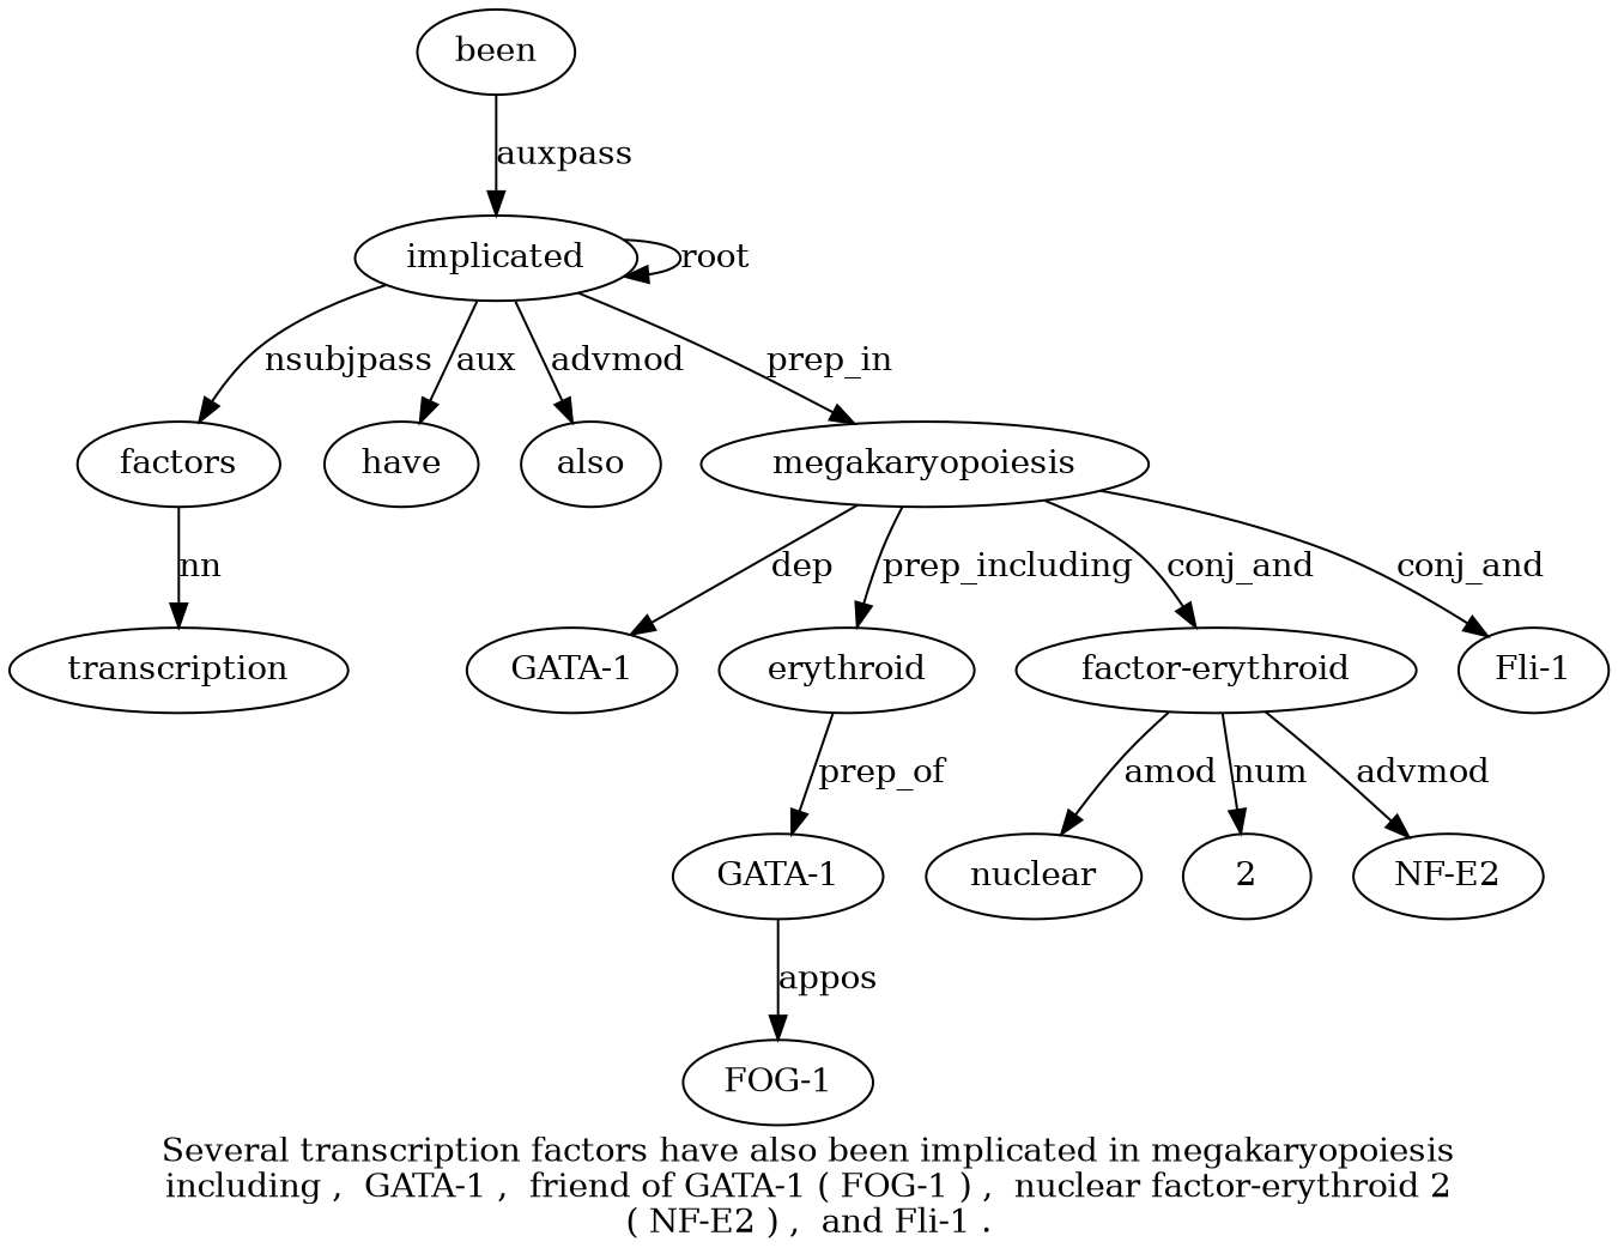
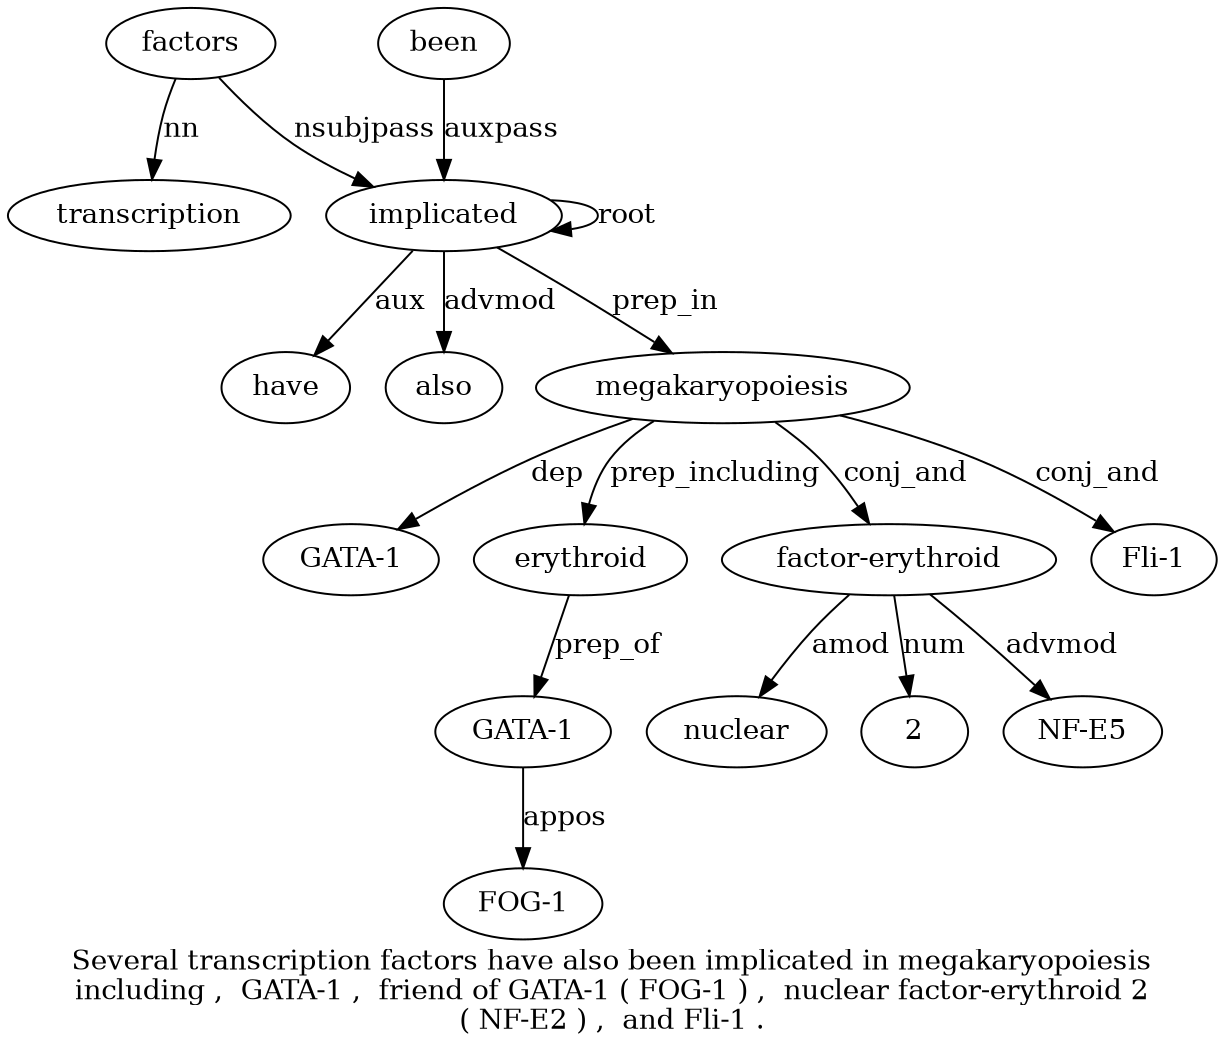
  digraph {
    label="Several transcription factors have also been implicated in megakaryopoiesis\nincluding ,  GATA-1 ,  friend of GATA-1 ( FOG-1 ) ,  nuclear factor-erythroid 2\n( NF-E2 ) ,  and Fli-1 ."
    node [fillcolor=white style=filled]
    n1 [label=factors]
    n2 [label=transcription]
    n3 [label=implicated]
    n4 [label=have]
    n5 [label=also]
    n6 [label=megakaryopoiesis]
    n7 [label=been]
    n8 [label="GATA-1"]
    n9 [label=erythroid]
    n10 [label="factor-erythroid"]
    n11 [label="Fli-1"]
    n12 [label="GATA-1"]
    n13 [label=nuclear]
    n14 [label=2]
-   n15 [label="NF-E2"]
+   n15 [label="NF-E5"]
    n16 [label="FOG-1"]
    n1 -> n2 [label=nn]
-   n3 -> n1 [label=nsubjpass]
+   n1 -> n3 [label=nsubjpass]
    n3 -> n3 [label=root]
    n3 -> n4 [label=aux]
    n3 -> n5 [label=advmod]
    n3 -> n6 [label=prep_in]
    n6 -> n8 [label=dep]
    n6 -> n9 [label=prep_including]
    n6 -> n10 [label=conj_and]
    n6 -> n11 [label=conj_and]
    n7 -> n3 [label=auxpass]
    n9 -> n12 [label=prep_of]
    n10 -> n13 [label=amod]
    n10 -> n14 [label=num]
    n10 -> n15 [label=advmod]
    n12 -> n16 [label=appos]
  }
